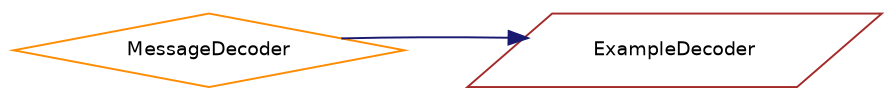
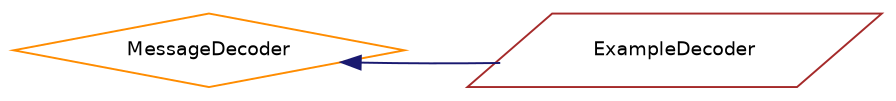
  digraph {
    rankdir=LR
    node [fillcolor=white fontname=Helvetica fontsize=10 style=filled]
    n1 [color=darkorange height=0.2 label=MessageDecoder shape=diamond width=0.4]
    n2 [color=brown height=0.2 label=ExampleDecoder shape=parallelogram width=0.4]
-   n2 -> n1 [color=midnightblue dir=back fontname=Helvetica fontsize=10 labelfontname=Helvetica labelfontsize=10 style=solid]
+   n1 -> n2 [color=midnightblue dir=back fontname=Helvetica fontsize=10 labelfontname=Helvetica labelfontsize=10 style=solid]
  }
